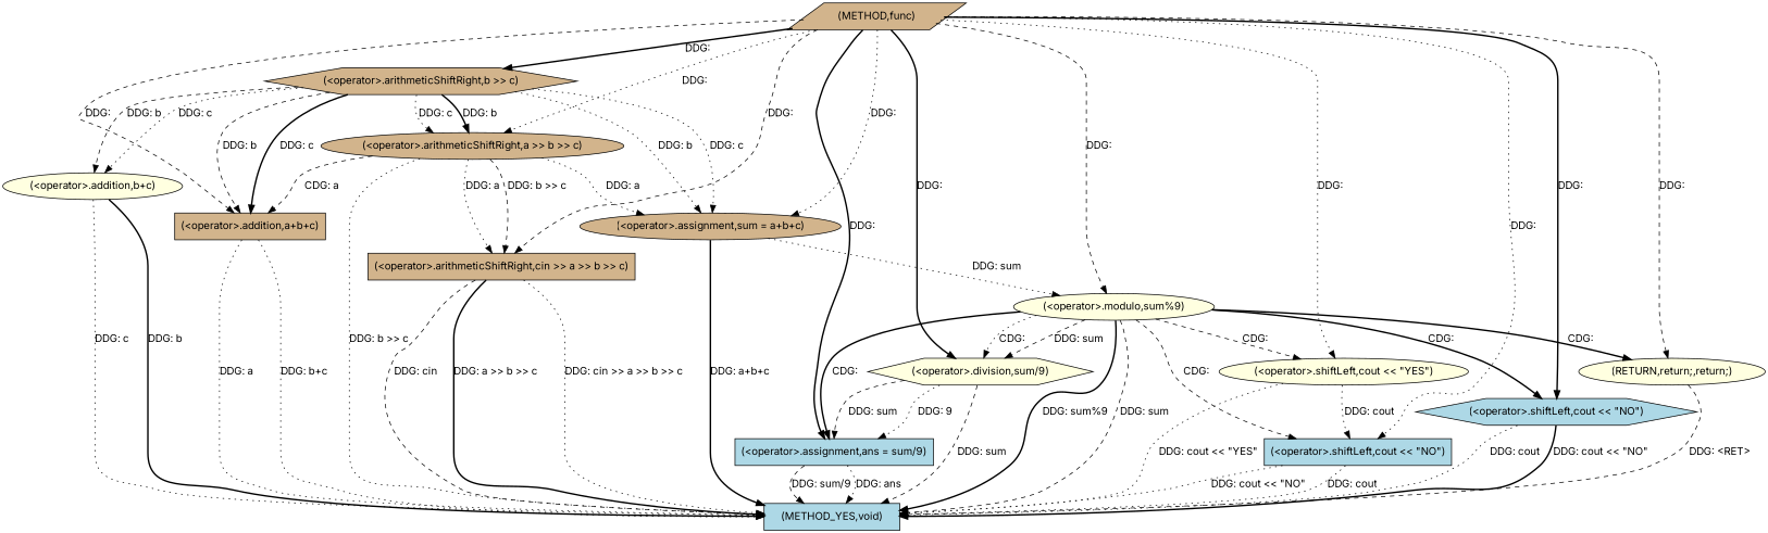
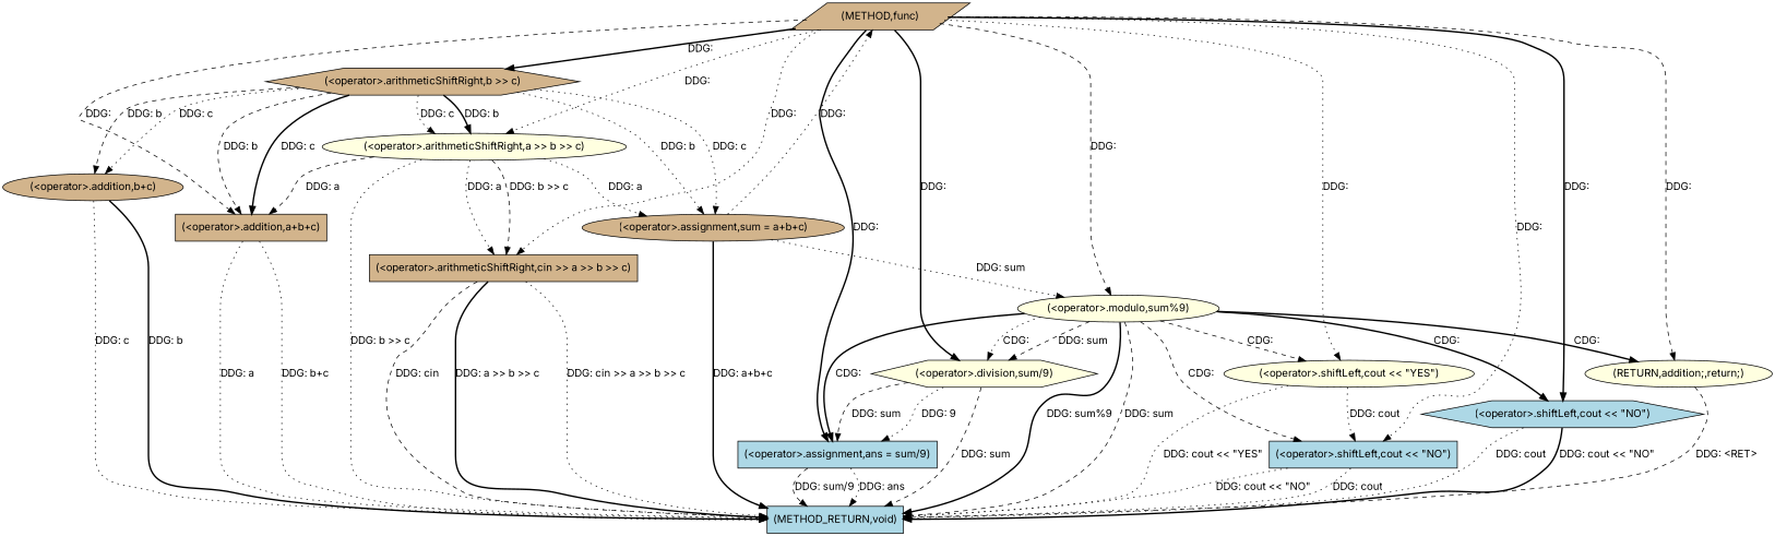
  digraph {
    fontname=Inter
    node [fillcolor=tan fontname=Inter shape=ellipse style=filled]
    edge [fontname=Inter style=dotted]
    n1 [label="(METHOD,func)" shape=parallelogram]
    n2 [label="(<operator>.arithmeticShiftRight,cin >> a >> b >> c)" shape=box]
    n3 [label="(<operator>.assignment,sum = a+b+c)"]
    n4 [fillcolor=lightblue label="(<operator>.assignment,ans = sum/9)" shape=box]
    n5 [fillcolor=lightyellow label="(<operator>.modulo,sum%9)"]
    n6 [fillcolor=lightblue label="(<operator>.shiftLeft,cout << \"NO\")" shape=box]
-   n7 [label="(<operator>.arithmeticShiftRight,a >> b >> c)"]
+   n7 [fillcolor=lightyellow label="(<operator>.arithmeticShiftRight,a >> b >> c)"]
    n8 [label="(<operator>.addition,a+b+c)" shape=box]
    n9 [fillcolor=lightblue label="(<operator>.shiftLeft,cout << \"NO\")" shape=hexagon]
-   n10 [fillcolor=lightyellow label="(RETURN,return;,return;)"]
+   n10 [fillcolor=lightyellow label="(RETURN,addition;,return;)"]
    n11 [fillcolor=lightyellow label="(<operator>.shiftLeft,cout << \"YES\")"]
    n12 [fillcolor=lightyellow label="(<operator>.division,sum/9)" shape=hexagon]
    n13 [label="(<operator>.arithmeticShiftRight,b >> c)" shape=hexagon]
-   n14 [fillcolor=lightblue label="(METHOD_YES,void)" shape=box]
-   n15 [fillcolor=lightyellow label="(<operator>.addition,b+c)"]
-   n1 -> n2 [label="DDG: " style=dashed]
-   n1 -> n3 [label="DDG: "]
+   n14 [fillcolor=lightblue label="(METHOD_RETURN,void)" shape=box]
+   n15 [label="(<operator>.addition,b+c)"]
+   n1 -> n2 [label="DDG: "]
+   n3 -> n1 [label="DDG: "]
    n1 -> n4 [label="DDG: " style=bold]
    n1 -> n5 [label="DDG: " style=dashed]
    n1 -> n6 [label="DDG: "]
    n1 -> n7 [label="DDG: "]
    n1 -> n8 [label="DDG: " style=dashed]
    n1 -> n9 [label="DDG: " style=bold]
    n1 -> n10 [label="DDG: " style=dashed]
    n1 -> n11 [label="DDG: "]
    n1 -> n12 [label="DDG: " style=bold]
    n1 -> n13 [label="DDG: " style=bold]
    n2 -> n14 [label="DDG: a >> b >> c" style=bold]
    n2 -> n14 [label="DDG: cin >> a >> b >> c"]
    n2 -> n14 [label="DDG: cin" style=dashed]
    n3 -> n5 [label="DDG: sum"]
    n3 -> n14 [label="DDG: a+b+c" style=bold]
    n4 -> n14 [label="DDG: ans"]
    n4 -> n14 [label="DDG: sum/9" style=dashed]
    n5 -> n4 [label="CDG: " style=bold]
    n5 -> n6 [label="CDG: " style=dashed]
    n5 -> n9 [label="CDG: " style=bold]
    n5 -> n10 [label="CDG: " style=bold]
    n5 -> n11 [label="CDG: " style=dashed]
    n5 -> n12 [label="DDG: sum" style=dashed]
    n5 -> n12 [label="CDG: "]
    n5 -> n14 [label="DDG: sum" style=dashed]
    n5 -> n14 [label="DDG: sum%9" style=bold]
    n6 -> n14 [label="DDG: cout"]
    n6 -> n14 [label="DDG: cout << \"NO\""]
    n7 -> n2 [label="DDG: a"]
    n7 -> n2 [label="DDG: b >> c" style=dashed]
    n7 -> n3 [label="DDG: a"]
-   n7 -> n8 [label="CDG: a" style=dashed]
+   n7 -> n8 [label="DDG: a" style=dashed]
    n7 -> n14 [label="DDG: b >> c"]
    n8 -> n14 [label="DDG: a"]
    n8 -> n14 [label="DDG: b+c"]
    n9 -> n14 [label="DDG: cout"]
    n9 -> n14 [label="DDG: cout << \"NO\"" style=bold]
    n10 -> n14 [label="DDG: <RET>" style=dashed]
    n11 -> n6 [label="DDG: cout"]
    n11 -> n14 [label="DDG: cout << \"YES\""]
    n12 -> n4 [label="DDG: 9"]
    n12 -> n4 [label="DDG: sum" style=dashed]
    n12 -> n14 [label="DDG: sum" style=dashed]
    n13 -> n3 [label="DDG: b"]
    n13 -> n3 [label="DDG: c"]
    n13 -> n7 [label="DDG: b" style=bold]
    n13 -> n7 [label="DDG: c"]
    n13 -> n8 [label="DDG: b" style=dashed]
    n13 -> n8 [label="DDG: c" style=bold]
    n13 -> n15 [label="DDG: b" style=dashed]
    n13 -> n15 [label="DDG: c"]
    n15 -> n14 [label="DDG: b" style=bold]
    n15 -> n14 [label="DDG: c"]
  }
